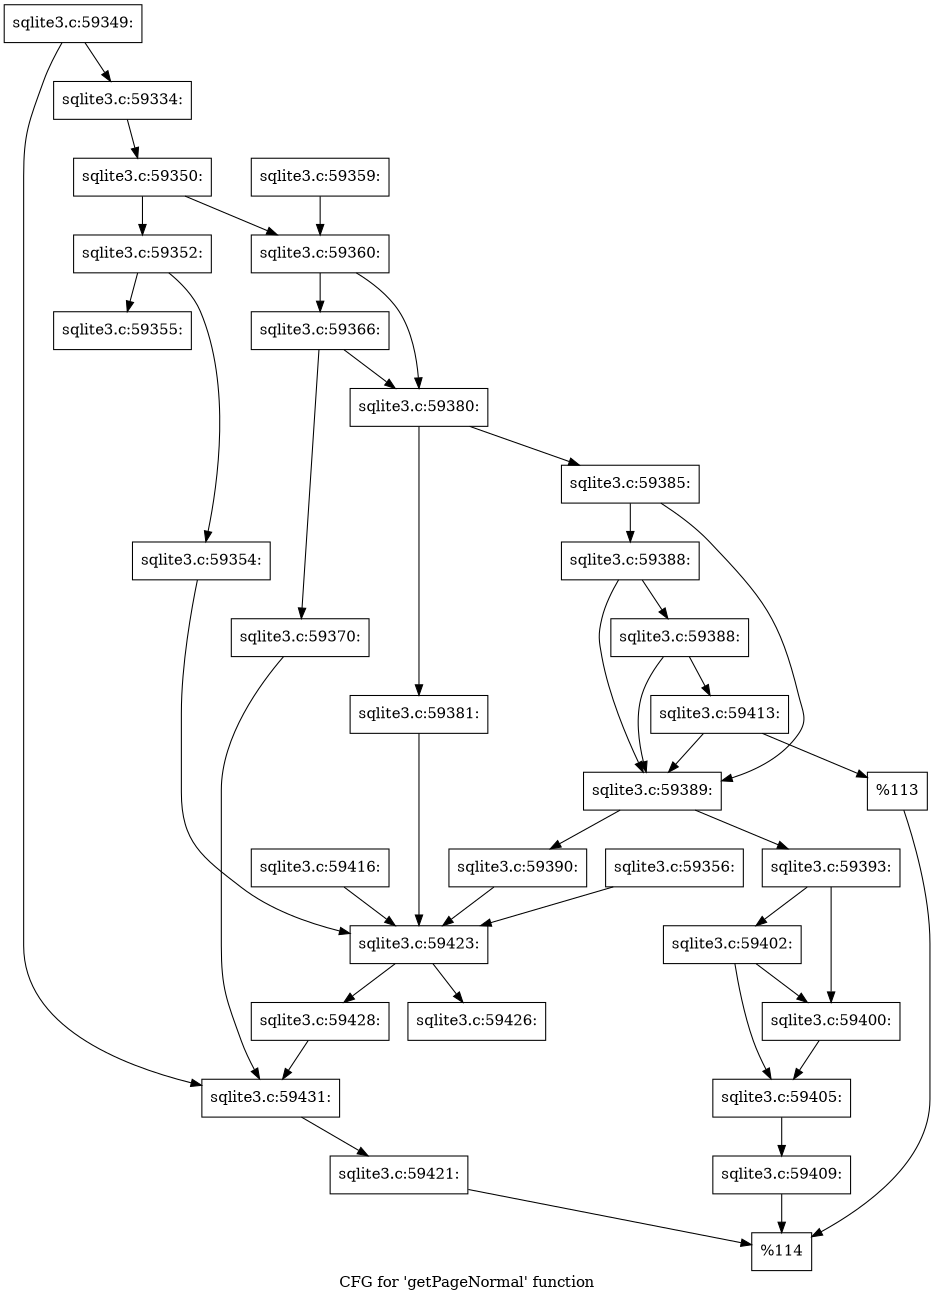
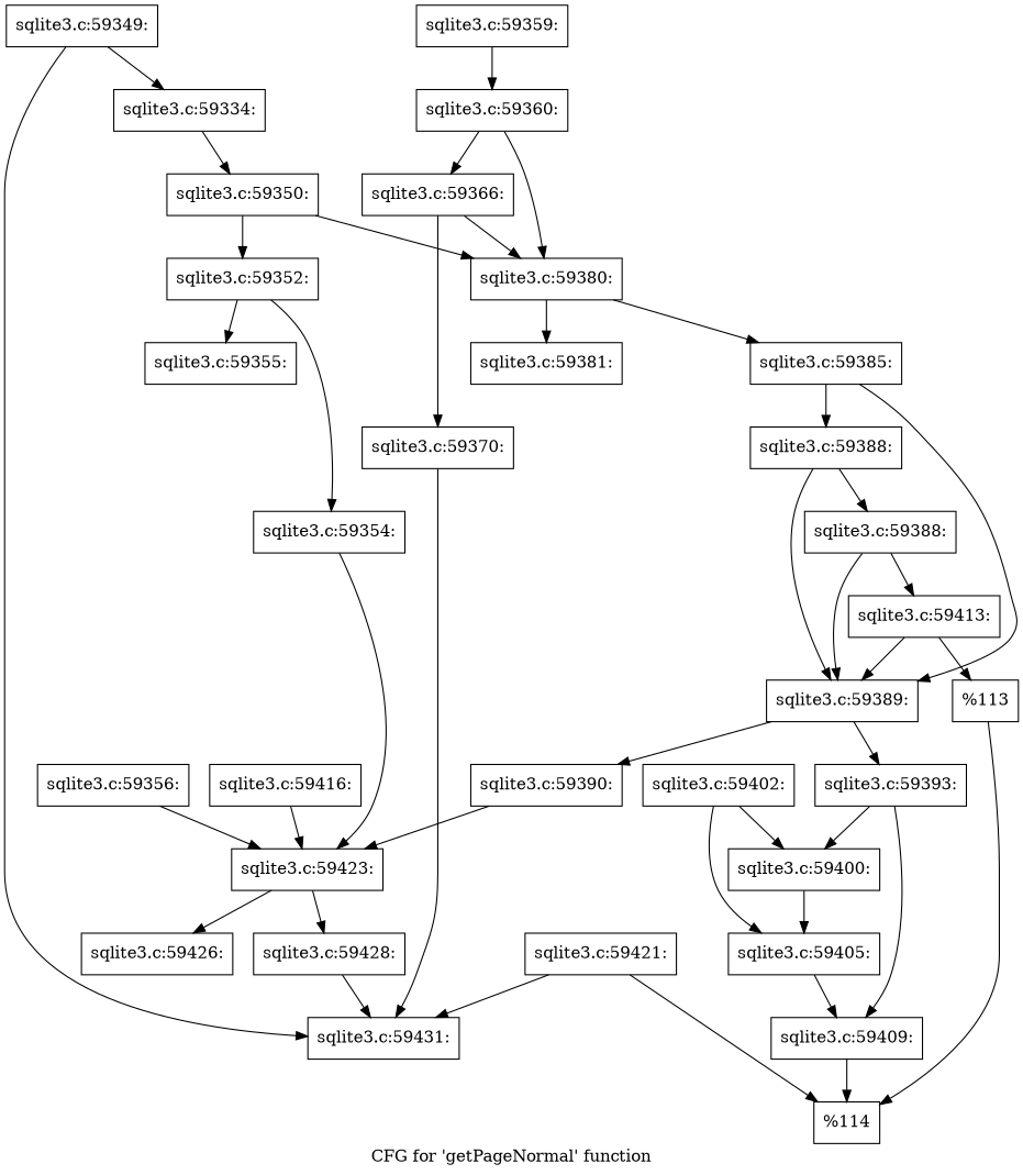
  digraph {
    label="CFG for 'getPageNormal' function"
    node [shape=record]
    n1 [label="{sqlite3.c:59334:}"]
    n2 [label="{sqlite3.c:59350:}"]
    n3 [label="{sqlite3.c:59349:}"]
    n4 [label="{sqlite3.c:59431:}"]
    n5 [label="{sqlite3.c:59352:}"]
    n6 [label="{sqlite3.c:59360:}"]
    n7 [label="{sqlite3.c:59354:}"]
    n8 [label="{sqlite3.c:59355:}"]
    n9 [label="{sqlite3.c:59366:}"]
    n10 [label="{sqlite3.c:59380:}"]
    n11 [label="{sqlite3.c:59423:}"]
    n12 [label="{sqlite3.c:59370:}"]
    n13 [label="{sqlite3.c:59381:}"]
    n14 [label="{sqlite3.c:59385:}"]
    n15 [label="{sqlite3.c:59426:}"]
    n16 [label="{sqlite3.c:59428:}"]
    n17 [label="{sqlite3.c:59356:}"]
    n18 [label="{sqlite3.c:59359:}"]
    n19 [label="{sqlite3.c:59388:}"]
    n20 [label="{sqlite3.c:59389:}"]
    n21 [label="{sqlite3.c:59388:}"]
    n22 [label="{sqlite3.c:59390:}"]
    n23 [label="{sqlite3.c:59393:}"]
    n24 [label="{sqlite3.c:59413:}"]
    n25 [label="{sqlite3.c:59400:}"]
    n26 [label="{sqlite3.c:59409:}"]
    n27 [label="{%113}"]
    n28 [label="{sqlite3.c:59416:}"]
    n29 [label="{%114}"]
    n30 [label="{sqlite3.c:59405:}"]
    n31 [label="{sqlite3.c:59402:}"]
    n32 [label="{sqlite3.c:59421:}"]
    n1 -> n2
    n2 -> n5
-   n2 -> n6
+   n2 -> n10
    n3 -> n1
    n3 -> n4
    n5 -> n7
    n5 -> n8
    n6 -> n9
    n6 -> n10
    n7 -> n11
    n9 -> n10
    n9 -> n12
    n10 -> n13
    n10 -> n14
    n11 -> n15
    n11 -> n16
    n12 -> n4
-   n13 -> n11
    n14 -> n19
    n14 -> n20
    n16 -> n4
    n17 -> n11
    n18 -> n6
    n19 -> n20
    n19 -> n21
    n20 -> n22
    n20 -> n23
    n21 -> n20
    n21 -> n24
    n22 -> n11
    n23 -> n25
-   n23 -> n31
+   n23 -> n26
    n24 -> n20
    n24 -> n27
    n25 -> n30
    n26 -> n29
    n27 -> n29
    n28 -> n11
    n30 -> n26
    n31 -> n25
    n31 -> n30
-   n4 -> n32
+   n32 -> n4
    n32 -> n29
  }
